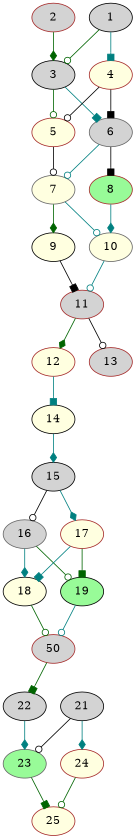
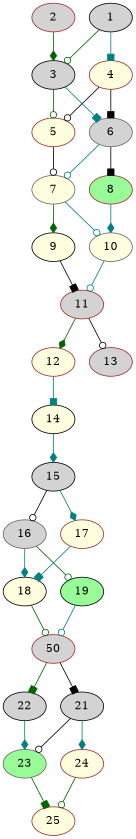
  digraph {
    node [alpha=0.18 color=brown fillcolor=lightgrey style=filled]
    edge [arrowhead=odot color=teal]
    1 [alpha=0.03 color=black expect_size=36441088]
    3 [alpha=0.13 color=black expect_size=51272704]
    4 [expect_size=43314176 fillcolor=lightyellow]
    5 [alpha=0.04 expect_size=26300416 fillcolor=lightyellow]
    6 [alpha=0.03 color=gray40 expect_size=49860608]
    7 [alpha=0.15 color=gray40 expect_size=28602368 fillcolor=lightyellow]
    8 [alpha=0.17 expect_size=47247360 fillcolor=palegreen]
    2 [alpha=0.12 expect_size=40599552]
    9 [alpha=0.16 color=black expect_size=16698368 fillcolor=lightyellow]
    10 [alpha=0.09 color=gray40 expect_size=35433472 fillcolor=lightyellow]
    11 [alpha=0.15 expect_size=13805568]
    12 [expect_size=21762048 fillcolor=lightyellow]
    13 [alpha=0.12 expect_size=50166784]
    14 [alpha=0.19 color=black expect_size=34380800 fillcolor=lightyellow]
    15 [alpha=0.07 color=black expect_size=28542976]
    16 [alpha=0.11 color=gray40 expect_size=36801536]
    17 [alpha=0.14 expect_size=43147264 fillcolor=lightyellow]
    18 [alpha=0.12 color=black expect_size=31324160 fillcolor=lightyellow]
    19 [alpha=0.10 color=black expect_size=23780352 fillcolor=palegreen]
    n20 [alpha=0.05 expect_size=13617152 label=50]
    21 [alpha=0.13 color=black expect_size=34867200]
    22 [alpha=0.17 color=black expect_size=23428096]
    23 [alpha=0.19 color=gray40 expect_size=19235840 fillcolor=palegreen]
    24 [expect_size=46453760 fillcolor=lightyellow]
    25 [alpha=0.06 expect_size=44949504 fillcolor=lightyellow]
    1 -> 3 [color=darkgreen]
    1 -> 4 [arrowhead=box]
    3 -> 5 [color=darkgreen]
    3 -> 6 [arrowhead=box]
    4 -> 5 [color=black]
    4 -> 6 [arrowhead=box color=black]
    5 -> 7 [color=black]
    6 -> 7
    6 -> 8 [arrowhead=box color=black]
    7 -> 9 [arrowhead=diamond color=darkgreen]
    7 -> 10
    8 -> 10 [arrowhead=diamond]
    2 -> 3 [arrowhead=diamond color=darkgreen]
    9 -> 11 [arrowhead=box color=black]
    10 -> 11
    11 -> 12 [arrowhead=diamond color=darkgreen]
    11 -> 13 [color=black]
    12 -> 14 [arrowhead=box]
    14 -> 15 [arrowhead=diamond]
    15 -> 16 [color=black]
    15 -> 17 [arrowhead=diamond]
    16 -> 18 [arrowhead=diamond]
    16 -> 19 [color=darkgreen]
    17 -> 18 [arrowhead=box]
-   17 -> 19 [arrowhead=box color=darkgreen]
    18 -> n20 [color=darkgreen]
    19 -> n20
+   n20 -> 21 [arrowhead=box color=black]
    n20 -> 22 [arrowhead=box color=darkgreen]
    21 -> 23 [color=black]
    21 -> 24 [arrowhead=diamond]
    22 -> 23 [arrowhead=diamond]
    23 -> 25 [arrowhead=box color=darkgreen]
    24 -> 25 [color=darkgreen]
  }
